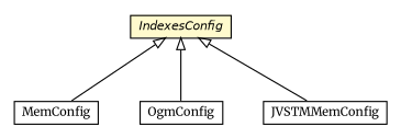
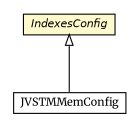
  digraph {
    fontname=Merriweather
    nodesep=0.25
    ranksep=0.5
    node [fontcolor=black fontname=Merriweather fontsize=10.0 shape=plaintext]
    edge [arrowtail=empty dir=back fontname=Merriweather fontsize=10 headport=p labelfontname=Helvetica labelfontsize=10 tailport=p]
    n1 [label=<<table title="pt.ist.fenixframework.indexes.IndexesConfig" border="0" cellborder="1" cellspacing="0" cellpadding="2" port="p" bgcolor="lemonChiffon" href="./IndexesConfig.html"> 		<tr><td><table border="0" cellspacing="0" cellpadding="1"> <tr><td align="center" balign="center"><font face="Helvetica-Oblique"> IndexesConfig </font></td></tr> 		</table></td></tr> 		</table>>]
-   n2 [label=<<table title="pt.ist.fenixframework.backend.mem.MemConfig" border="0" cellborder="1" cellspacing="0" cellpadding="2" port="p" href="../backend/mem/MemConfig.html"> 		<tr><td><table border="0" cellspacing="0" cellpadding="1"> <tr><td align="center" balign="center"> MemConfig </td></tr> 		</table></td></tr> 		</table>>]
-   n3 [label=<<table title="pt.ist.fenixframework.backend.ogm.OgmConfig" border="0" cellborder="1" cellspacing="0" cellpadding="2" port="p" href="../backend/ogm/OgmConfig.html"> 		<tr><td><table border="0" cellspacing="0" cellpadding="1"> <tr><td align="center" balign="center"> OgmConfig </td></tr> 		</table></td></tr> 		</table>>]
    n4 [label=<<table title="pt.ist.fenixframework.backend.jvstmmem.JVSTMMemConfig" border="0" cellborder="1" cellspacing="0" cellpadding="2" port="p" href="../backend/jvstmmem/JVSTMMemConfig.html"> 		<tr><td><table border="0" cellspacing="0" cellpadding="1"> <tr><td align="center" balign="center"> JVSTMMemConfig </td></tr> 		</table></td></tr> 		</table>>]
-   n1 -> n2
-   n1 -> n3
    n1 -> n4
  }
